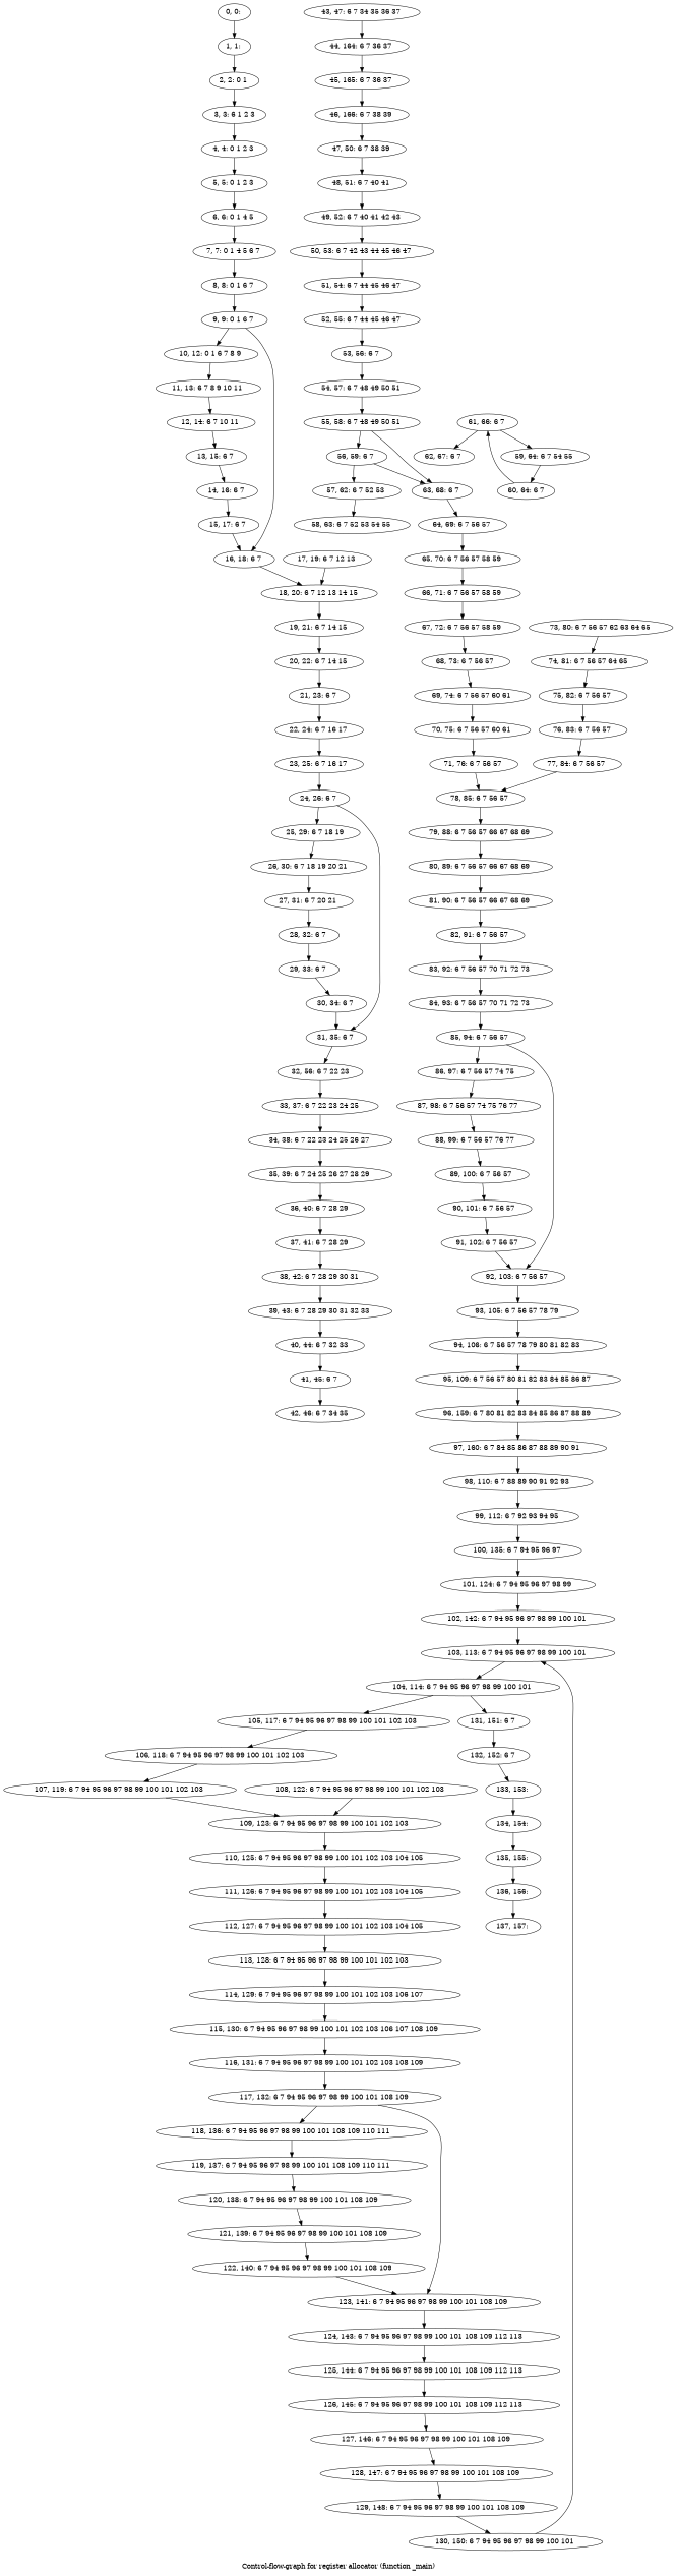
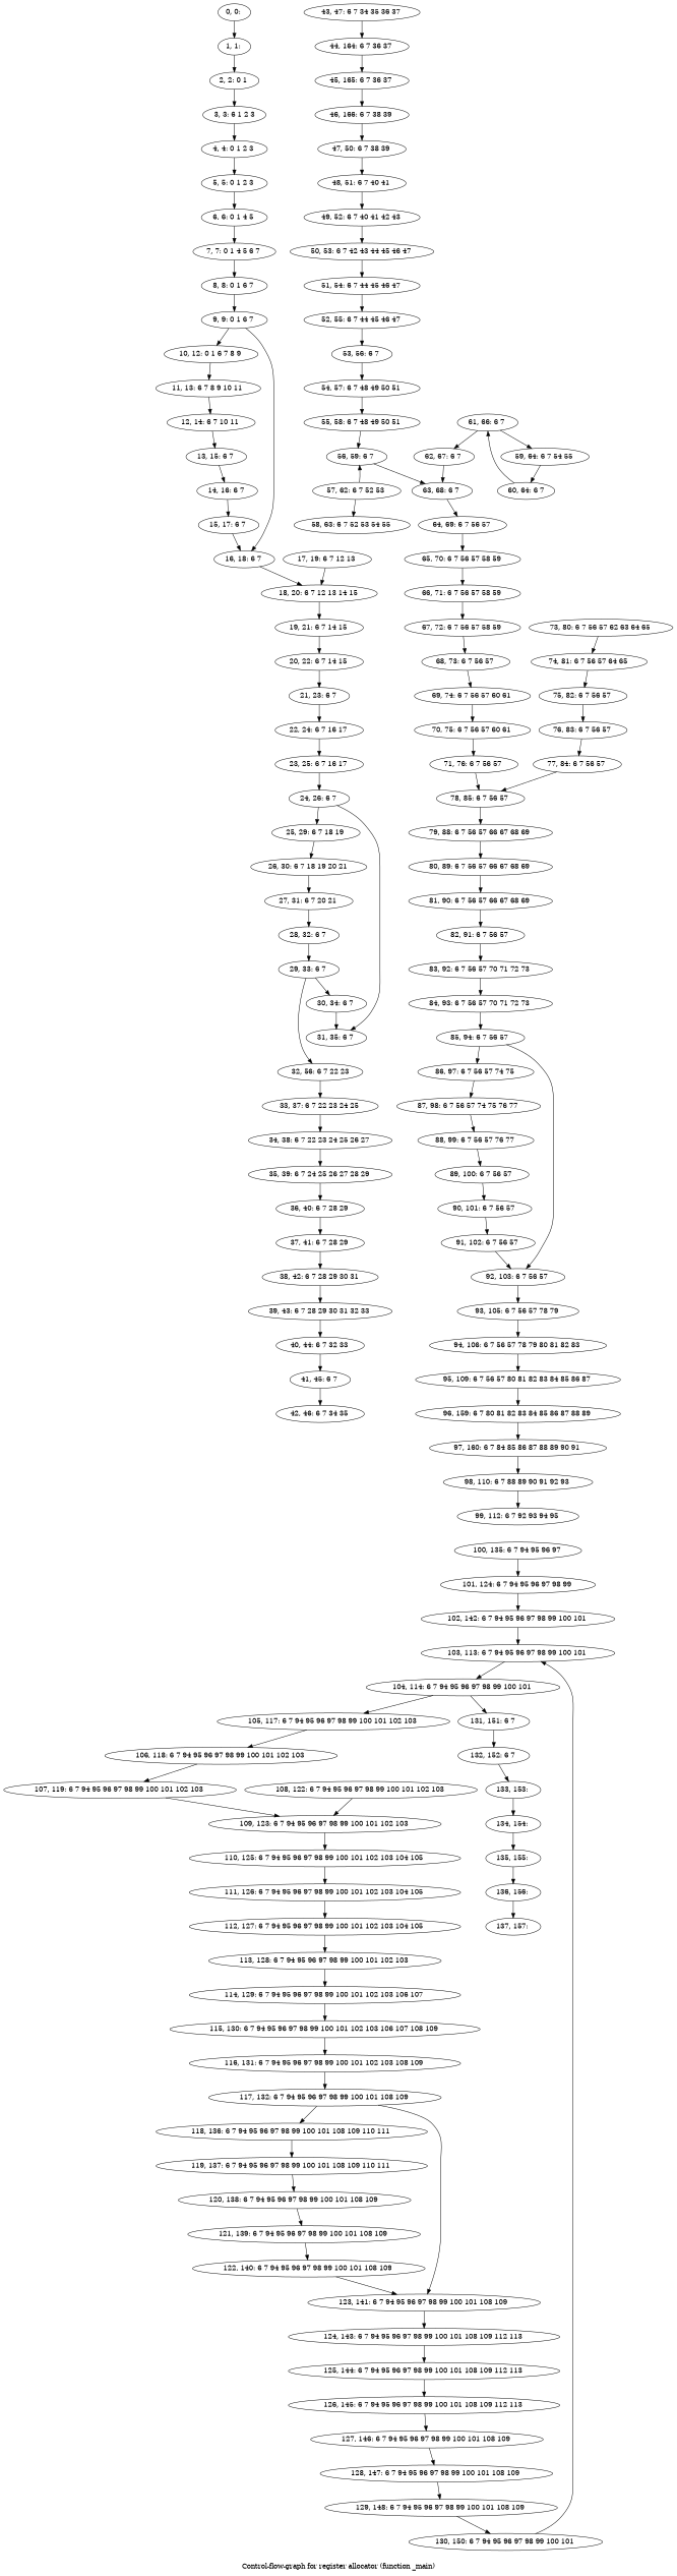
  digraph {
    label="Control-flow-graph for register allocator (function _main)"
    n1 [label="0, 0: "]
    n2 [label="1, 1: "]
    n3 [label="2, 2: 0 1 "]
    n4 [label="3, 3: 6 1 2 3"]
    n5 [label="4, 4: 0 1 2 3 "]
    n6 [label="5, 5: 0 1 2 3 "]
    n7 [label="6, 6: 0 1 4 5 "]
    n8 [label="7, 7: 0 1 4 5 6 7 "]
    n9 [label="8, 8: 0 1 6 7 "]
    n10 [label="9, 9: 0 1 6 7 "]
    n11 [label="10, 12: 0 1 6 7 8 9 "]
    n12 [label="16, 18: 6 7 "]
    n13 [label="11, 13: 6 7 8 9 10 11 "]
    n14 [label="18, 20: 6 7 12 13 14 15 "]
    n15 [label="12, 14: 6 7 10 11 "]
    n16 [label="13, 15: 6 7 "]
    n17 [label="14, 16: 6 7 "]
    n18 [label="15, 17: 6 7 "]
    n19 [label="17, 19: 6 7 12 13 "]
    n20 [label="19, 21: 6 7 14 15 "]
    n21 [label="20, 22: 6 7 14 15 "]
    n22 [label="21, 23: 6 7 "]
    n23 [label="22, 24: 6 7 16 17 "]
    n24 [label="23, 25: 6 7 16 17 "]
    n25 [label="24, 26: 6 7 "]
    n26 [label="25, 29: 6 7 18 19 "]
    n27 [label="31, 35: 6 7 "]
    n28 [label="26, 30: 6 7 18 19 20 21 "]
    n29 [label="32, 56: 6 7 22 23"]
    n30 [label="27, 31: 6 7 20 21 "]
    n31 [label="28, 32: 6 7 "]
    n32 [label="29, 33: 6 7 "]
    n33 [label="30, 34: 6 7 "]
    n34 [label="33, 37: 6 7 22 23 24 25 "]
    n35 [label="34, 38: 6 7 22 23 24 25 26 27 "]
    n36 [label="35, 39: 6 7 24 25 26 27 28 29 "]
    n37 [label="36, 40: 6 7 28 29 "]
    n38 [label="37, 41: 6 7 28 29 "]
    n39 [label="38, 42: 6 7 28 29 30 31 "]
    n40 [label="39, 43: 6 7 28 29 30 31 32 33 "]
    n41 [label="40, 44: 6 7 32 33 "]
    n42 [label="41, 45: 6 7 "]
    n43 [label="42, 46: 6 7 34 35 "]
    n44 [label="43, 47: 6 7 34 35 36 37 "]
    n45 [label="44, 164: 6 7 36 37 "]
    n46 [label="45, 165: 6 7 36 37 "]
    n47 [label="46, 166: 6 7 38 39 "]
    n48 [label="47, 50: 6 7 38 39 "]
    n49 [label="48, 51: 6 7 40 41 "]
    n50 [label="49, 52: 6 7 40 41 42 43 "]
    n51 [label="50, 53: 6 7 42 43 44 45 46 47 "]
    n52 [label="51, 54: 6 7 44 45 46 47 "]
    n53 [label="52, 55: 6 7 44 45 46 47 "]
    n54 [label="53, 56: 6 7 "]
    n55 [label="54, 57: 6 7 48 49 50 51 "]
    n56 [label="55, 58: 6 7 48 49 50 51 "]
    n57 [label="56, 59: 6 7 "]
    n58 [label="57, 62: 6 7 52 53 "]
    n59 [label="63, 68: 6 7 "]
    n60 [label="58, 63: 6 7 52 53 54 55 "]
    n61 [label="64, 69: 6 7 56 57 "]
    n62 [label="59, 64: 6 7 54 55 "]
    n63 [label="60, 64: 6 7"]
    n64 [label="61, 66: 6 7 "]
    n65 [label="62, 67: 6 7 "]
    n66 [label="65, 70: 6 7 56 57 58 59 "]
    n67 [label="66, 71: 6 7 56 57 58 59 "]
    n68 [label="67, 72: 6 7 56 57 58 59 "]
    n69 [label="68, 73: 6 7 56 57 "]
    n70 [label="69, 74: 6 7 56 57 60 61 "]
    n71 [label="70, 75: 6 7 56 57 60 61 "]
    n72 [label="71, 76: 6 7 56 57 "]
    n73 [label="78, 85: 6 7 56 57 "]
    n74 [label="79, 88: 6 7 56 57 66 67 68 69 "]
    n75 [label="73, 80: 6 7 56 57 62 63 64 65 "]
    n76 [label="74, 81: 6 7 56 57 64 65 "]
    n77 [label="75, 82: 6 7 56 57 "]
    n78 [label="76, 83: 6 7 56 57 "]
    n79 [label="77, 84: 6 7 56 57 "]
    n80 [label="80, 89: 6 7 56 57 66 67 68 69 "]
    n81 [label="81, 90: 6 7 56 57 66 67 68 69 "]
    n82 [label="82, 91: 6 7 56 57 "]
    n83 [label="83, 92: 6 7 56 57 70 71 72 73 "]
    n84 [label="84, 93: 6 7 56 57 70 71 72 73 "]
    n85 [label="85, 94: 6 7 56 57 "]
    n86 [label="86, 97: 6 7 56 57 74 75 "]
    n87 [label="92, 103: 6 7 56 57 "]
    n88 [label="87, 98: 6 7 56 57 74 75 76 77 "]
    n89 [label="93, 105: 6 7 56 57 78 79 "]
    n90 [label="88, 99: 6 7 56 57 76 77 "]
    n91 [label="89, 100: 6 7 56 57 "]
    n92 [label="90, 101: 6 7 56 57 "]
    n93 [label="91, 102: 6 7 56 57 "]
    n94 [label="94, 106: 6 7 56 57 78 79 80 81 82 83 "]
    n95 [label="95, 109: 6 7 56 57 80 81 82 83 84 85 86 87 "]
    n96 [label="96, 159: 6 7 80 81 82 83 84 85 86 87 88 89 "]
    n97 [label="97, 160: 6 7 84 85 86 87 88 89 90 91 "]
    n98 [label="98, 110: 6 7 88 89 90 91 92 93 "]
    n99 [label="99, 112: 6 7 92 93 94 95 "]
    n100 [label="100, 135: 6 7 94 95 96 97 "]
    n101 [label="101, 124: 6 7 94 95 96 97 98 99 "]
    n102 [label="102, 142: 6 7 94 95 96 97 98 99 100 101 "]
    n103 [label="103, 113: 6 7 94 95 96 97 98 99 100 101 "]
    n104 [label="104, 114: 6 7 94 95 96 97 98 99 100 101 "]
    n105 [label="105, 117: 6 7 94 95 96 97 98 99 100 101 102 103 "]
    n106 [label="131, 151: 6 7 "]
    n107 [label="106, 118: 6 7 94 95 96 97 98 99 100 101 102 103 "]
    n108 [label="132, 152: 6 7 "]
    n109 [label="107, 119: 6 7 94 95 96 97 98 99 100 101 102 103 "]
    n110 [label="109, 123: 6 7 94 95 96 97 98 99 100 101 102 103 "]
    n111 [label="108, 122: 6 7 94 95 96 97 98 99 100 101 102 103 "]
    n112 [label="110, 125: 6 7 94 95 96 97 98 99 100 101 102 103 104 105 "]
    n113 [label="111, 126: 6 7 94 95 96 97 98 99 100 101 102 103 104 105 "]
    n114 [label="112, 127: 6 7 94 95 96 97 98 99 100 101 102 103 104 105 "]
    n115 [label="113, 128: 6 7 94 95 96 97 98 99 100 101 102 103 "]
    n116 [label="114, 129: 6 7 94 95 96 97 98 99 100 101 102 103 106 107 "]
    n117 [label="115, 130: 6 7 94 95 96 97 98 99 100 101 102 103 106 107 108 109 "]
    n118 [label="116, 131: 6 7 94 95 96 97 98 99 100 101 102 103 108 109 "]
    n119 [label="117, 132: 6 7 94 95 96 97 98 99 100 101 108 109 "]
    n120 [label="118, 136: 6 7 94 95 96 97 98 99 100 101 108 109 110 111 "]
    n121 [label="123, 141: 6 7 94 95 96 97 98 99 100 101 108 109 "]
    n122 [label="119, 137: 6 7 94 95 96 97 98 99 100 101 108 109 110 111 "]
    n123 [label="124, 143: 6 7 94 95 96 97 98 99 100 101 108 109 112 113 "]
    n124 [label="120, 138: 6 7 94 95 96 97 98 99 100 101 108 109 "]
    n125 [label="121, 139: 6 7 94 95 96 97 98 99 100 101 108 109 "]
    n126 [label="122, 140: 6 7 94 95 96 97 98 99 100 101 108 109 "]
    n127 [label="125, 144: 6 7 94 95 96 97 98 99 100 101 108 109 112 113 "]
    n128 [label="126, 145: 6 7 94 95 96 97 98 99 100 101 108 109 112 113 "]
    n129 [label="127, 146: 6 7 94 95 96 97 98 99 100 101 108 109 "]
    n130 [label="128, 147: 6 7 94 95 96 97 98 99 100 101 108 109 "]
    n131 [label="129, 148: 6 7 94 95 96 97 98 99 100 101 108 109 "]
    n132 [label="130, 150: 6 7 94 95 96 97 98 99 100 101 "]
    n133 [label="133, 153: "]
    n134 [label="134, 154: "]
    n135 [label="135, 155: "]
    n136 [label="136, 156: "]
    n137 [label="137, 157: "]
    n1 -> n2
    n2 -> n3
    n3 -> n4
    n4 -> n5
    n5 -> n6
    n6 -> n7
    n7 -> n8
    n8 -> n9
    n9 -> n10
    n10 -> n11
    n10 -> n12
    n11 -> n13
    n12 -> n14
    n13 -> n15
    n14 -> n20
    n15 -> n16
    n16 -> n17
    n17 -> n18
    n18 -> n12
    n19 -> n14
    n20 -> n21
    n21 -> n22
    n22 -> n23
    n23 -> n24
    n24 -> n25
    n25 -> n26
    n25 -> n27
    n26 -> n28
-   n27 -> n29
+   n32 -> n29
    n28 -> n30
    n29 -> n34
    n30 -> n31
    n31 -> n32
    n32 -> n33
    n33 -> n27
    n34 -> n35
    n35 -> n36
    n36 -> n37
    n37 -> n38
    n38 -> n39
    n39 -> n40
    n40 -> n41
    n41 -> n42
    n42 -> n43
    n44 -> n45
    n45 -> n46
    n46 -> n47
    n47 -> n48
    n48 -> n49
    n49 -> n50
    n50 -> n51
    n51 -> n52
    n52 -> n53
    n53 -> n54
    n54 -> n55
    n55 -> n56
    n56 -> n57
-   n57 -> n58
+   n58 -> n57
    n57 -> n59
    n58 -> n60
    n59 -> n61
    n61 -> n66
    n62 -> n63
    n63 -> n64
    n64 -> n62
    n64 -> n65
-   n56 -> n59
+   n65 -> n59
    n66 -> n67
    n67 -> n68
    n68 -> n69
    n69 -> n70
    n70 -> n71
    n71 -> n72
    n72 -> n73
    n73 -> n74
    n74 -> n80
    n75 -> n76
    n76 -> n77
    n77 -> n78
    n78 -> n79
    n79 -> n73
    n80 -> n81
    n81 -> n82
    n82 -> n83
    n83 -> n84
    n84 -> n85
    n85 -> n86
    n85 -> n87
    n86 -> n88
    n87 -> n89
    n88 -> n90
    n89 -> n94
    n90 -> n91
    n91 -> n92
    n92 -> n93
    n93 -> n87
    n94 -> n95
    n95 -> n96
    n96 -> n97
    n97 -> n98
    n98 -> n99
-   n99 -> n100
    n100 -> n101
    n101 -> n102
    n102 -> n103
    n103 -> n104
    n104 -> n105
    n104 -> n106
    n105 -> n107
    n106 -> n108
    n107 -> n109
    n108 -> n133
    n109 -> n110
    n110 -> n112
    n111 -> n110
    n112 -> n113
    n113 -> n114
    n114 -> n115
    n115 -> n116
    n116 -> n117
    n117 -> n118
    n118 -> n119
    n119 -> n120
    n119 -> n121
    n120 -> n122
    n121 -> n123
    n122 -> n124
    n123 -> n127
    n124 -> n125
    n125 -> n126
    n126 -> n121
    n127 -> n128
    n128 -> n129
    n129 -> n130
    n130 -> n131
    n131 -> n132
    n132 -> n103
    n133 -> n134
    n134 -> n135
    n135 -> n136
    n136 -> n137
  }
